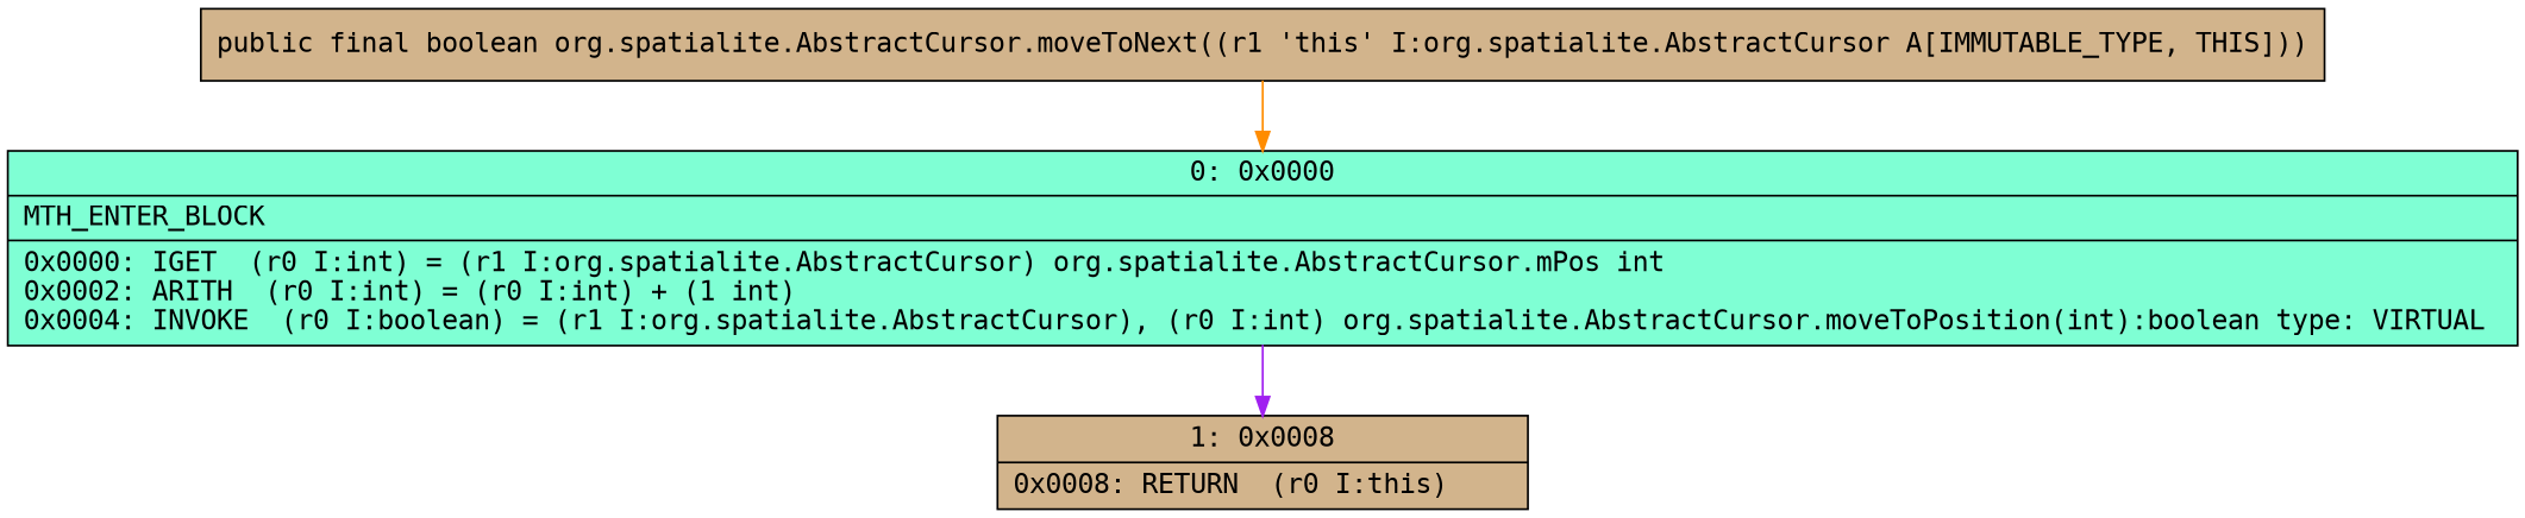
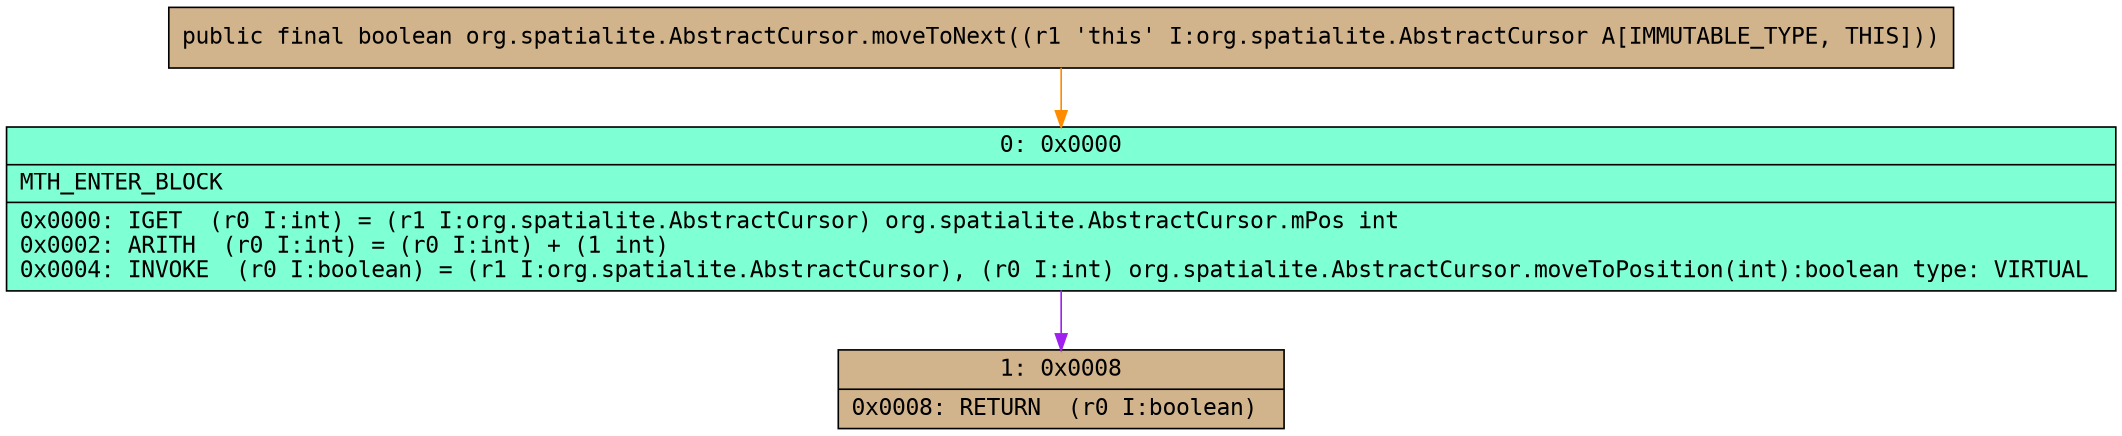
  digraph {
    fontname="DejaVu Sans Mono"
    node [shape=record style=filled fillcolor=tan fontname="DejaVu Sans Mono"]
    edge [fontname="DejaVu Sans Mono"]
    n1 [label="{0\:\ 0x0000|MTH_ENTER_BLOCK\l|0x0000: IGET  (r0 I:int) = (r1 I:org.spatialite.AbstractCursor) org.spatialite.AbstractCursor.mPos int \l0x0002: ARITH  (r0 I:int) = (r0 I:int) + (1 int) \l0x0004: INVOKE  (r0 I:boolean) = (r1 I:org.spatialite.AbstractCursor), (r0 I:int) org.spatialite.AbstractCursor.moveToPosition(int):boolean type: VIRTUAL \l}" fillcolor=aquamarine]
-   n2 [label="{1\:\ 0x0008|0x0008: RETURN  (r0 I:this) \l}"]
+   n2 [label="{1\:\ 0x0008|0x0008: RETURN  (r0 I:boolean) \l}"]
    n3 [label="{public final boolean org.spatialite.AbstractCursor.moveToNext((r1 'this' I:org.spatialite.AbstractCursor A[IMMUTABLE_TYPE, THIS])) }"]
    n1 -> n2 [color=purple]
    n3 -> n1 [color=darkorange]
  }
